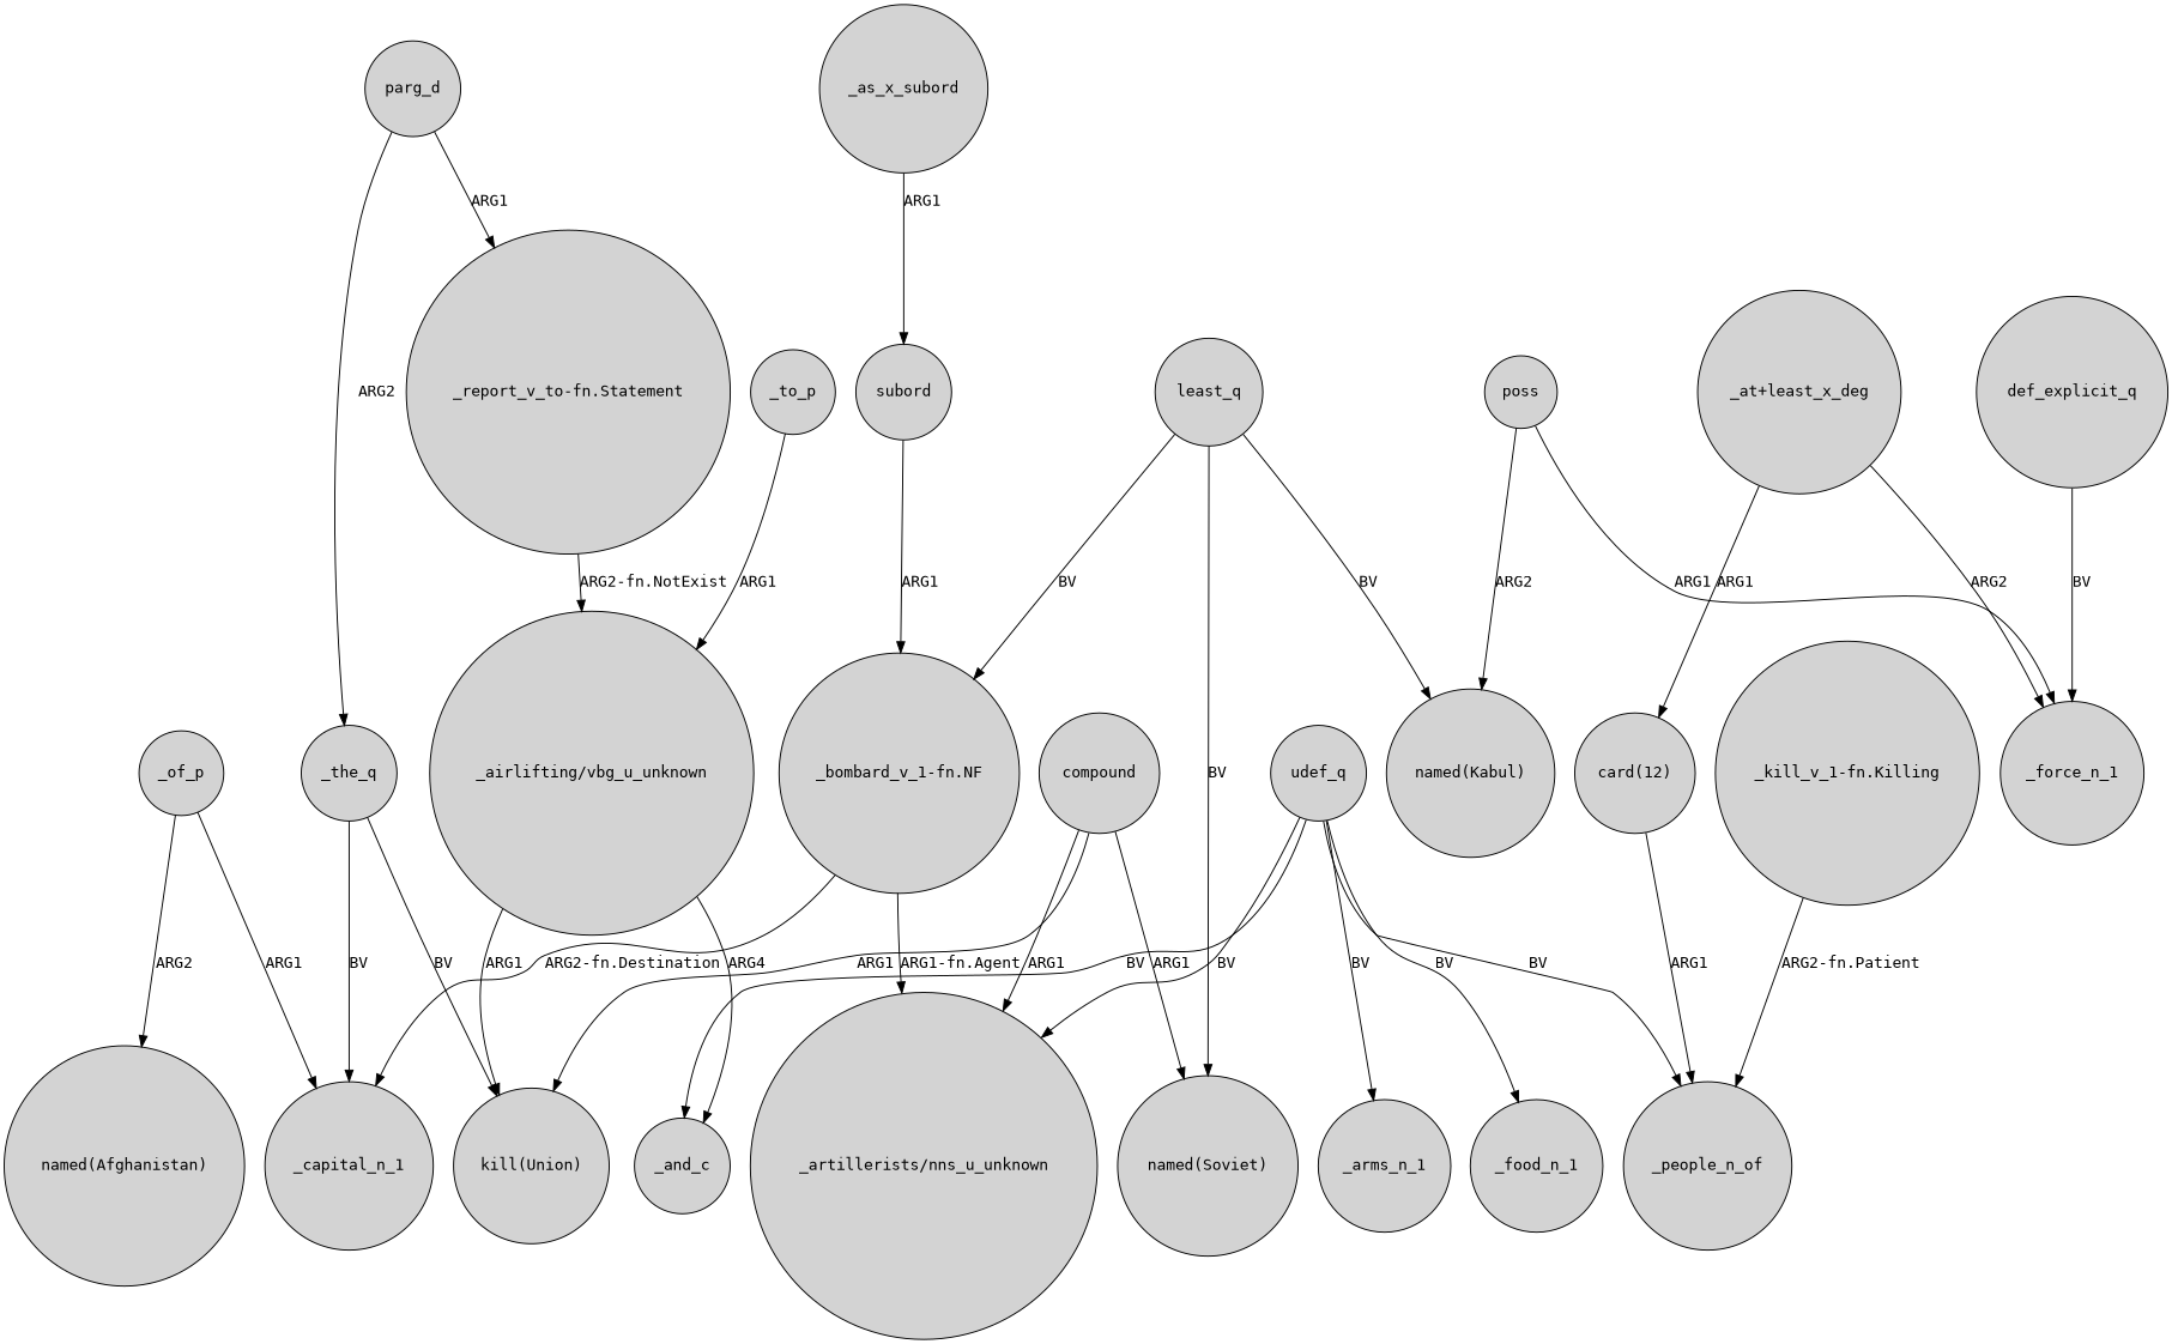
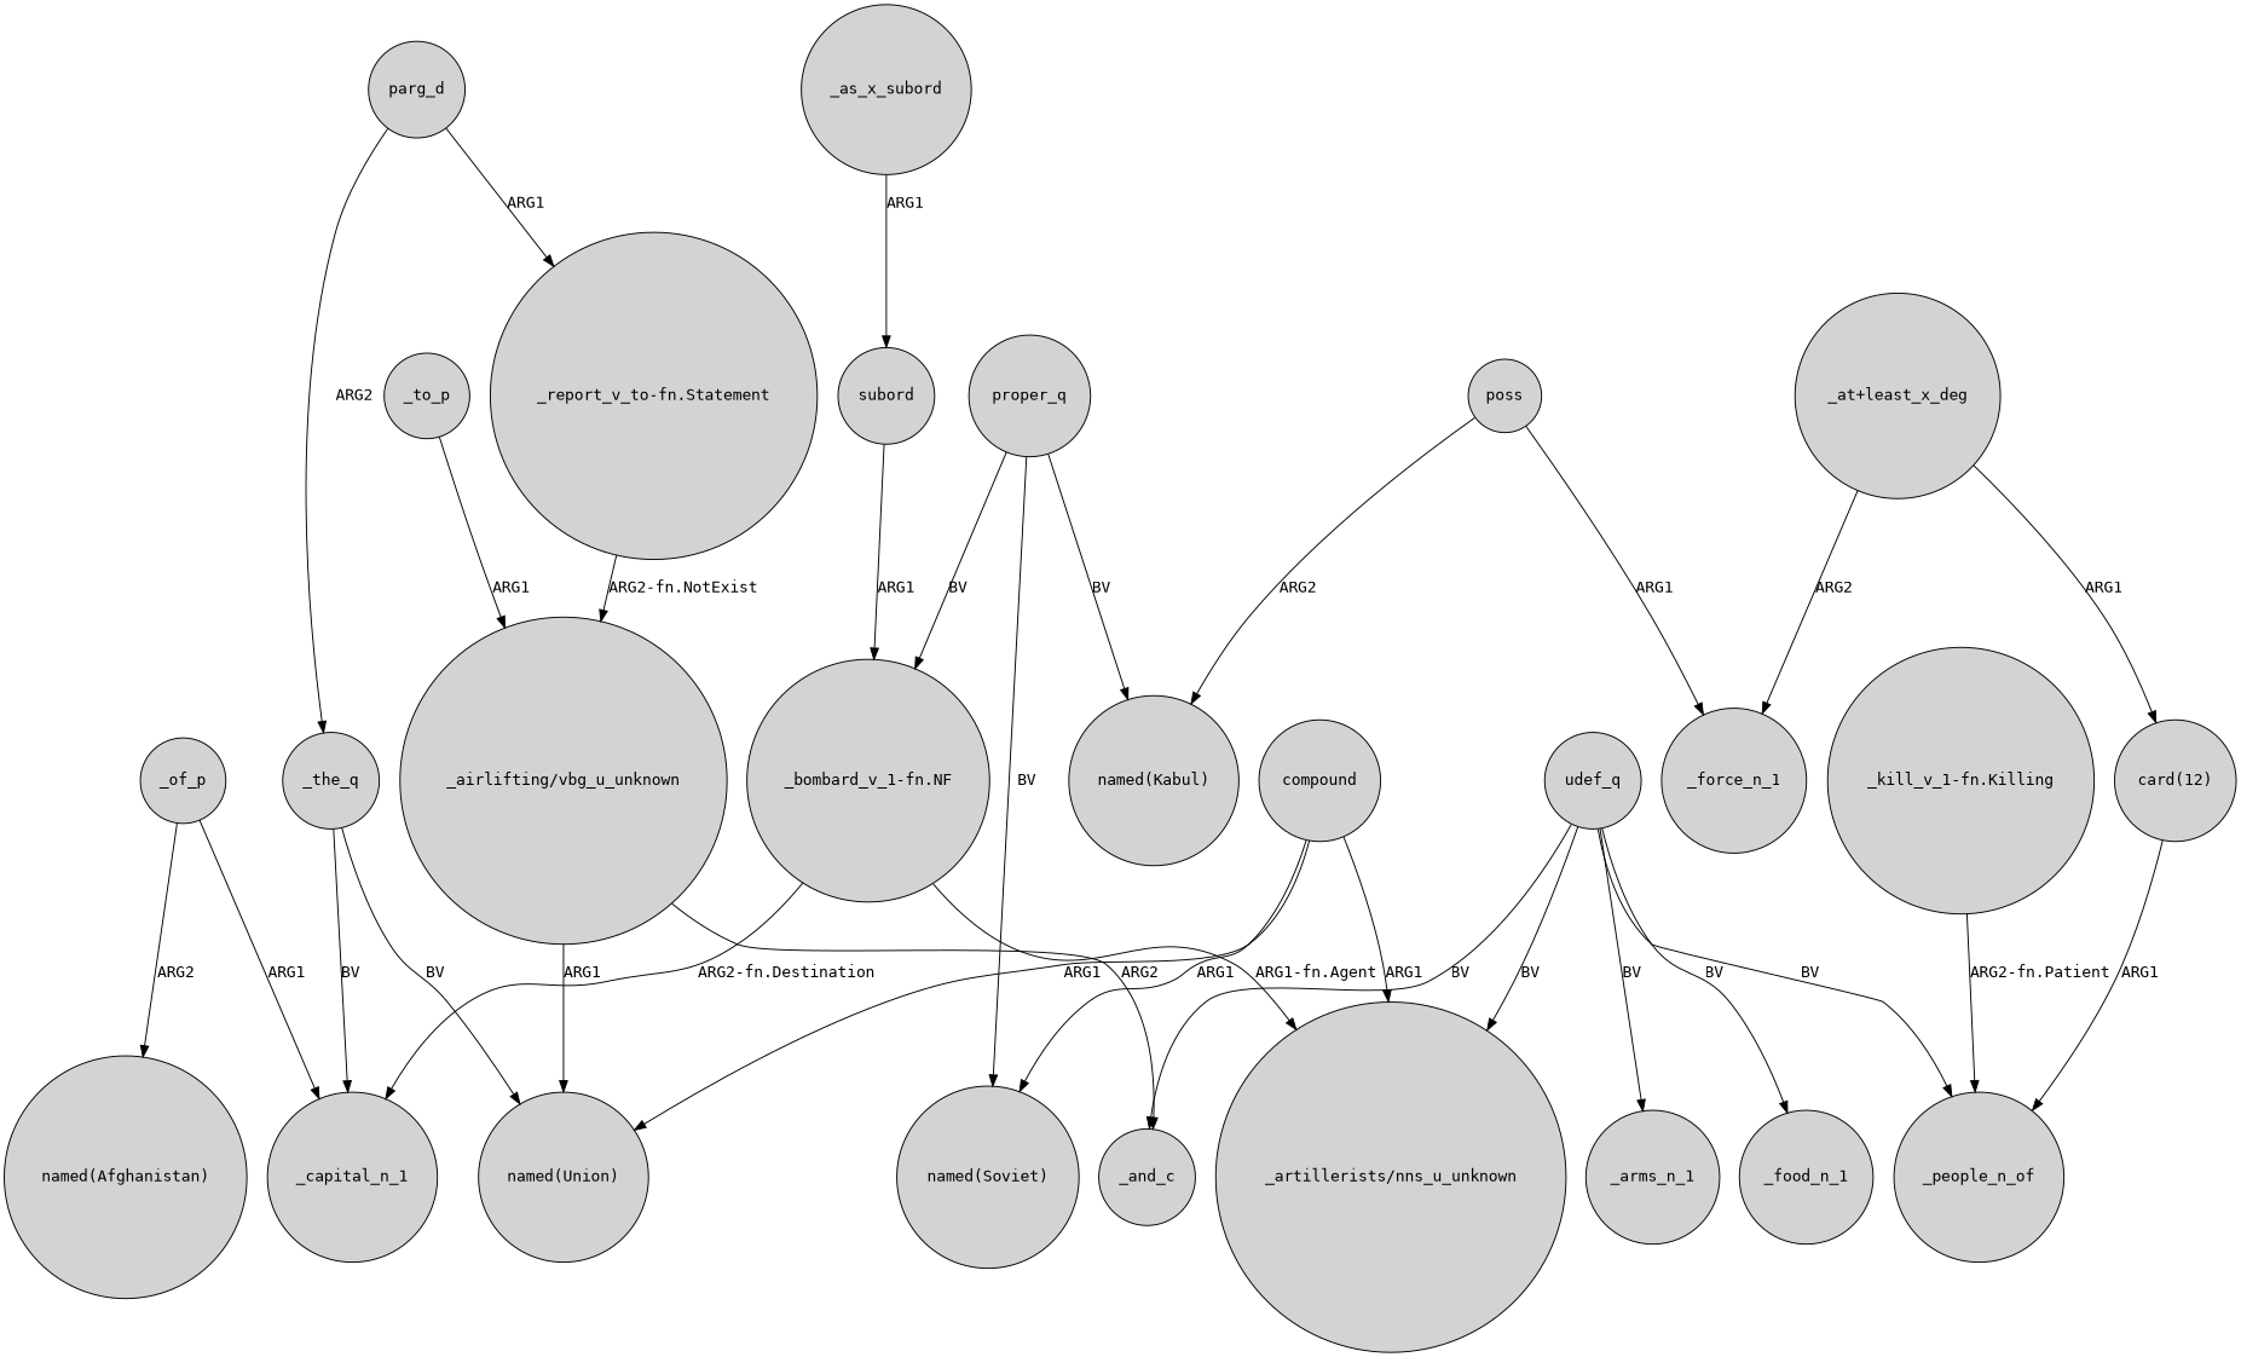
  digraph {
    fontname="DejaVu Sans Mono"
    node [fontname="DejaVu Sans Mono" shape=circle style=filled]
    edge [fontname="DejaVu Sans Mono"]
    _as_x_subord
    subord
    "_bombard_v_1-fn.NF"
    "_report_v_to-fn.Statement"
    "_airlifting/vbg_u_unknown"
    _capital_n_1
    "_artillerists/nns_u_unknown"
    "_kill_v_1-fn.Killing"
    _people_n_of
    _to_p
-   "named(Union)" [label="kill(Union)"]
+   "named(Union)"
    _and_c
    poss
    _force_n_1
    "named(Kabul)"
-   proper_q [label=least_q]
+   proper_q
    "named(Soviet)"
    udef_q
    _arms_n_1
    _food_n_1
    "card(12)"
    parg_d
    _the_q
    "_at+least_x_deg"
    compound
    _of_p
    "named(Afghanistan)"
-   def_explicit_q
    _as_x_subord -> subord [label=ARG1]
    subord -> "_bombard_v_1-fn.NF" [label=ARG1]
    "_bombard_v_1-fn.NF" -> _capital_n_1 [label="ARG2-fn.Destination"]
    "_bombard_v_1-fn.NF" -> "_artillerists/nns_u_unknown" [label="ARG1-fn.Agent"]
    "_report_v_to-fn.Statement" -> "_airlifting/vbg_u_unknown" [label="ARG2-fn.NotExist"]
    "_airlifting/vbg_u_unknown" -> "named(Union)" [label=ARG1]
-   "_airlifting/vbg_u_unknown" -> _and_c [label=ARG4]
+   "_airlifting/vbg_u_unknown" -> _and_c [label=ARG2]
    "_kill_v_1-fn.Killing" -> _people_n_of [label="ARG2-fn.Patient"]
    _to_p -> "_airlifting/vbg_u_unknown" [label=ARG1]
    poss -> _force_n_1 [label=ARG1]
    poss -> "named(Kabul)" [label=ARG2]
    proper_q -> "_bombard_v_1-fn.NF" [label=BV]
    proper_q -> "named(Kabul)" [label=BV]
    proper_q -> "named(Soviet)" [label=BV]
    udef_q -> "_artillerists/nns_u_unknown" [label=BV]
    udef_q -> _people_n_of [label=BV]
    udef_q -> _and_c [label=BV]
    udef_q -> _arms_n_1 [label=BV]
    udef_q -> _food_n_1 [label=BV]
    "card(12)" -> _people_n_of [label=ARG1]
    parg_d -> "_report_v_to-fn.Statement" [label=ARG1]
    parg_d -> _the_q [label=ARG2]
    _the_q -> _capital_n_1 [label=BV]
    _the_q -> "named(Union)" [label=BV]
    "_at+least_x_deg" -> _force_n_1 [label=ARG2]
    "_at+least_x_deg" -> "card(12)" [label=ARG1]
    compound -> "_artillerists/nns_u_unknown" [label=ARG1]
    compound -> "named(Union)" [label=ARG1]
    compound -> "named(Soviet)" [label=ARG1]
    _of_p -> _capital_n_1 [label=ARG1]
    _of_p -> "named(Afghanistan)" [label=ARG2]
-   def_explicit_q -> _force_n_1 [label=BV]
  }
